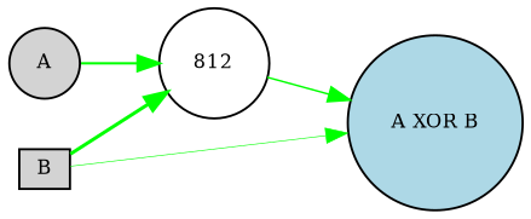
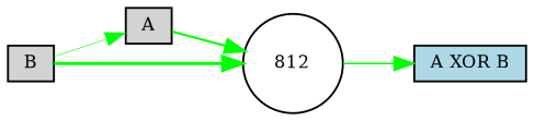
  digraph {
    rankdir=LR
    node [fillcolor=lightgray fontsize=9 shape=box style=filled]
    edge [color=green style=solid]
-   A [height=0.2 shape=circle width=0.2]
+   A [height=0.2 width=0.2]
    812 [fillcolor=white height=0.2 shape=circle width=0.2]
-   "A XOR B" [fillcolor=lightblue height=0.2 shape=circle width=0.2]
+   "A XOR B" [fillcolor=lightblue height=0.2 width=0.2]
    B [height=0.2 width=0.2]
    A -> 812 [penwidth=1.1169856726642777]
    812 -> "A XOR B" [penwidth=0.770479235526747]
    B -> 812 [penwidth=1.5847117556442099]
-   B -> "A XOR B" [penwidth=0.31277578436006037]
+   B -> A [penwidth=0.31277578436006037]
  }
